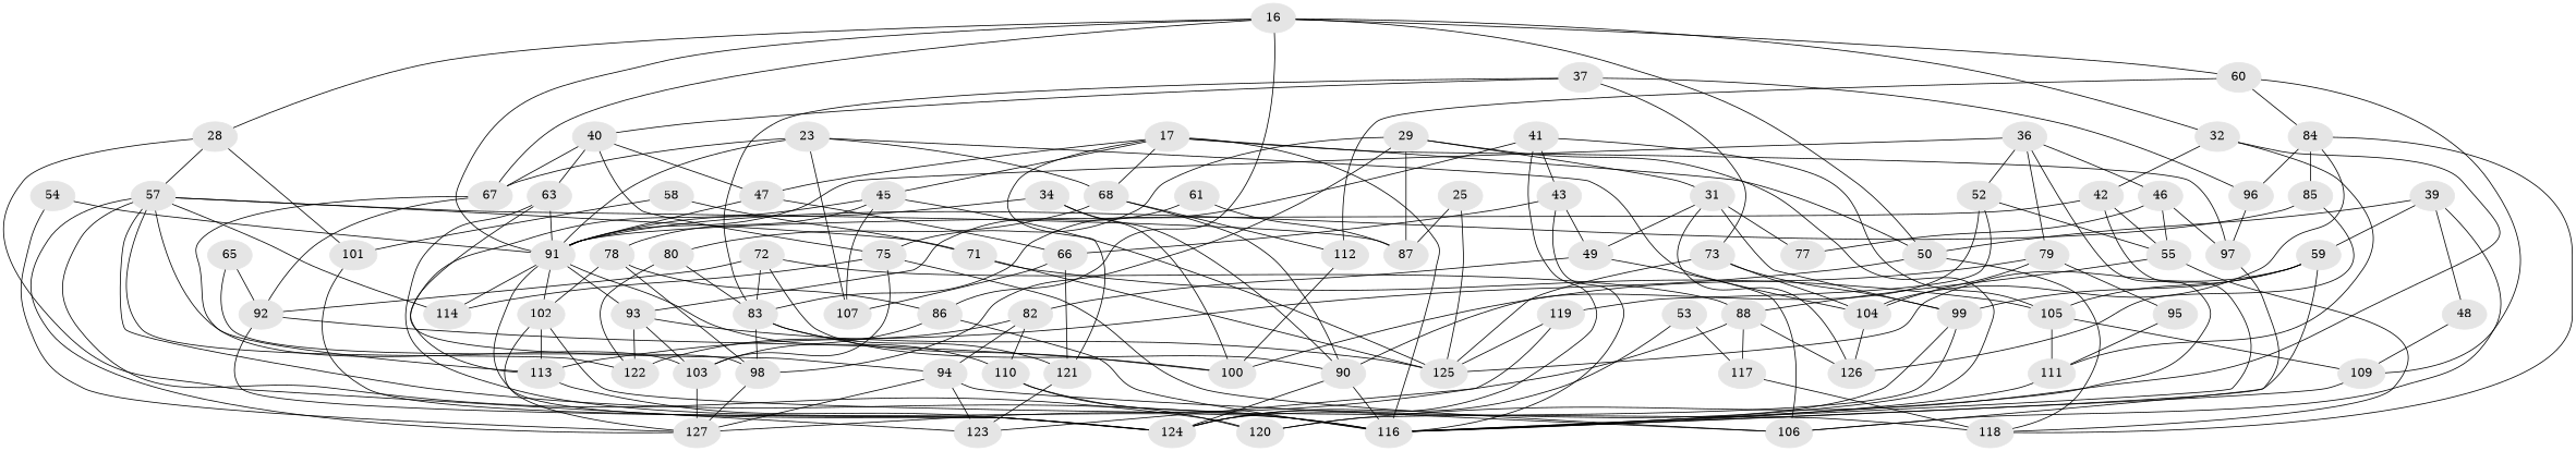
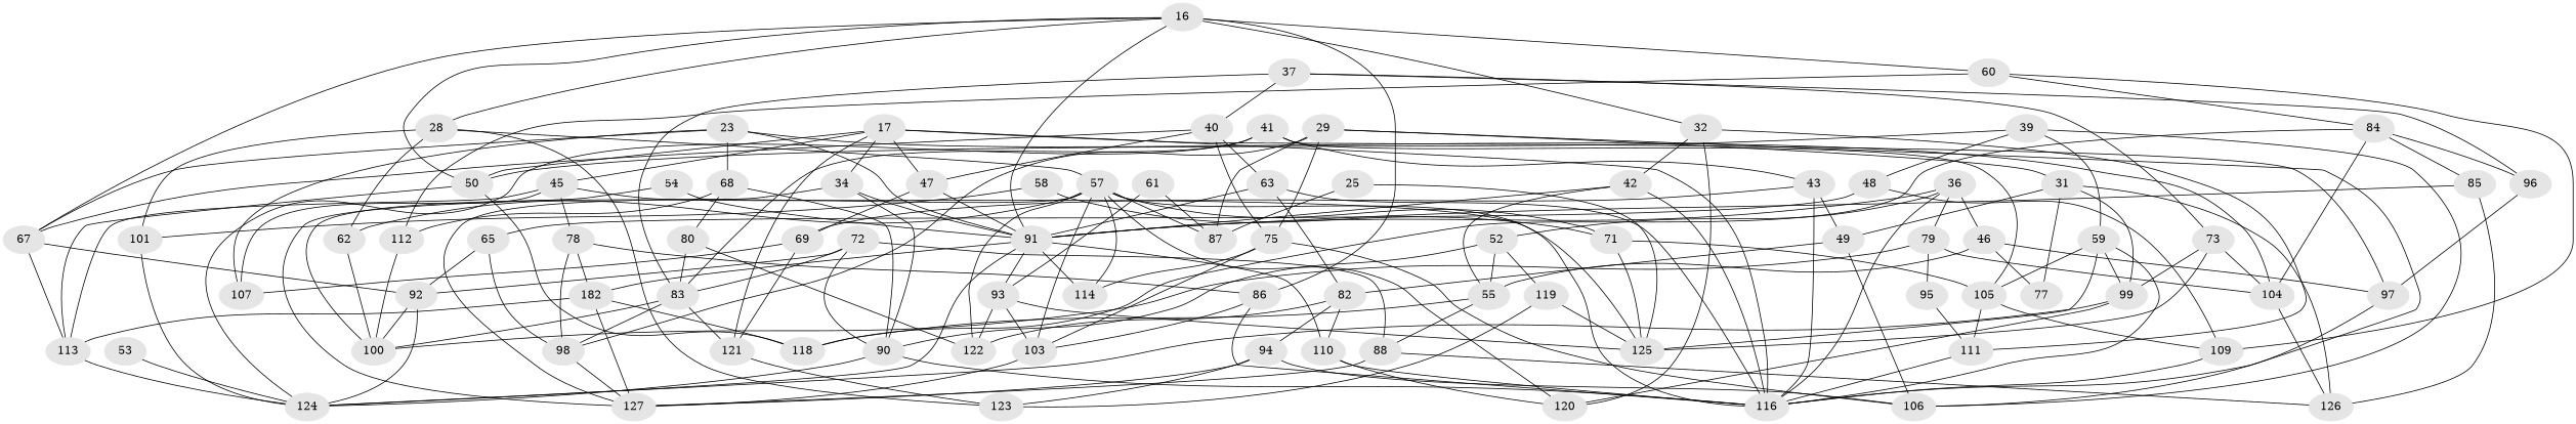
  graph {
    node [color=gray90 style=filled]
    16 [super="+14"]
    28
    32
    50 [super="+15"]
    60
    67
    86 [super="+27"]
    91 [super="+44+70+30+24"]
    57 [super="+35+19"]
+   62
    101
    123
    42
    111
    120
    113
    118 [super="+13"]
    109
    84 [super="+12"]
    112
    92 [super="+38"]
    116 [super="+76+115"]
    103 [super="+20"]
    124 [super="+74"]
    114
    93 [super="+5+81"]
-   102
+   102 [label=182]
    110
    17 [super="+7+6"]
    45
    47 [super="+22"]
    68
    97
    121
    107
    125 [super="+108"]
    78
-   66
+   66 [label=69]
    90 [super="+2"]
    80 [super="+51"]
    106
    23 [super="+10"]
    104
    126
    25
    87
    127 [super="+3+56"]
    71
    122 [super="+1"]
    100 [super="+18"]
    29 [super="+26"]
    31
    75
    98
    49
    77
    99
    82
    55
    34
    36
    46
    52
    79 [super="+69"]
    119
    95
    37
    40
    73
    83 [super="+63"]
    96
    n72 [label=63]
    39
    48
    59 [super="+11"]
    65
    105 [super="+21"]
    41
    43
    88
    53
-   117
    54
    58
    85
    61
    94
    72
    16 -- 28
    16 -- 32
    16 -- 50
    16 -- 60
    16 -- 67
    16 -- 86 [weight=2]
    16 -- 91
    28 -- 57
+   28 -- 62
    28 -- 101
    28 -- 123
    32 -- 42
    32 -- 111
    32 -- 120
    50 -- 113
    50 -- 118
    60 -- 109
    60 -- 84
    60 -- 112
    67 -- 113
    67 -- 92 [weight=2]
    86 -- 116
    86 -- 103
    91 -- 124
    91 -- 114
    91 -- 93 [weight=3]
    91 -- 102
    91 -- 110
+   57 -- 62
    57 -- 120
    57 -- 116
    57 -- 103
    57 -- 114
    57 -- 87
    57 -- 127
    57 -- 71
    57 -- 122
+   62 -- 100
    101 -- 124
    42 -- 91
    42 -- 116
    42 -- 55
    111 -- 116
    113 -- 124
    109 -- 116
    84 -- 118
    84 -- 104
    84 -- 96
    84 -- 85
    112 -- 100
    92 -- 124
    92 -- 100
    103 -- 127 [weight=2]
    93 -- 103
    93 -- 125 [weight=2]
    93 -- 122
    102 -- 113
    102 -- 118
    102 -- 127
    110 -- 120
    110 -- 116
    17 -- 50
    17 -- 116 [weight=2]
    17 -- 45
    17 -- 47
-   17 -- 68
+   17 -- 34
    17 -- 97
    17 -- 121
    45 -- 113
    45 -- 107
    45 -- 125
    45 -- 78
    47 -- 91
    47 -- 66
    68 -- 112
    68 -- 90
    68 -- 80 [weight=2]
    97 -- 106
    121 -- 123
    78 -- 86
    78 -- 102
    78 -- 98
    66 -- 121
    66 -- 107
    90 -- 116 [weight=4]
    90 -- 124
    80 -- 122
    80 -- 83 [weight=2]
    23 -- 67
    23 -- 91
    23 -- 68
    23 -- 107
    23 -- 104
    104 -- 126
    25 -- 125
    25 -- 87
    71 -- 125
    71 -- 105
    29 -- 116
    29 -- 87
    29 -- 31
    29 -- 75
    29 -- 98
    31 -- 126
    31 -- 49
    31 -- 77
    31 -- 99
    75 -- 103
    75 -- 114
    75 -- 106
    98 -- 127
    49 -- 106
    49 -- 82
    99 -- 120
    99 -- 124
    82 -- 110
    82 -- 122
    82 -- 94
    55 -- 118
    55 -- 88
    34 -- 91
    34 -- 90
    34 -- 100
    36 -- 91
    36 -- 116
    36 -- 46
    36 -- 52
    36 -- 79
    46 -- 97
    46 -- 77
    46 -- 55
    52 -- 90
    52 -- 55
    52 -- 119
    79 -- 104
    79 -- 100 [weight=2]
    79 -- 95
    119 -- 123
    119 -- 125
    95 -- 111
    37 -- 40
    37 -- 73
    37 -- 83
    37 -- 96
    40 -- 67
    40 -- 47
    40 -- 75
    40 -- n72
    73 -- 125
    73 -- 104
    73 -- 99
    83 -- 121
    83 -- 100
    83 -- 98
    96 -- 97
    n72 -- 91
    n72 -- 116
-   n72 -- 94
+   n72 -- 82
    39 -- 50
    39 -- 106
    39 -- 48
    39 -- 59
    48 -- 109
+   48 -- 65
    59 -- 116
    59 -- 125
    59 -- 99
    59 -- 105
    65 -- 92
    65 -- 98
    105 -- 111
    105 -- 109
    41 -- 124
    41 -- 83
    41 -- 105
    41 -- 43
    43 -- 116
    43 -- 66
    43 -- 49
    88 -- 126
    88 -- 127
-   88 -- 117
    53 -- 124
-   53 -- 117
-   117 -- 118 [weight=2]
    54 -- 91
    54 -- 127
    58 -- 101
    58 -- 71
    85 -- 91
    85 -- 126
    61 -- 93
    61 -- 87
    94 -- 123
    94 -- 106
    94 -- 127
    72 -- 92
    72 -- 90
    72 -- 83
    72 -- 88
  }
